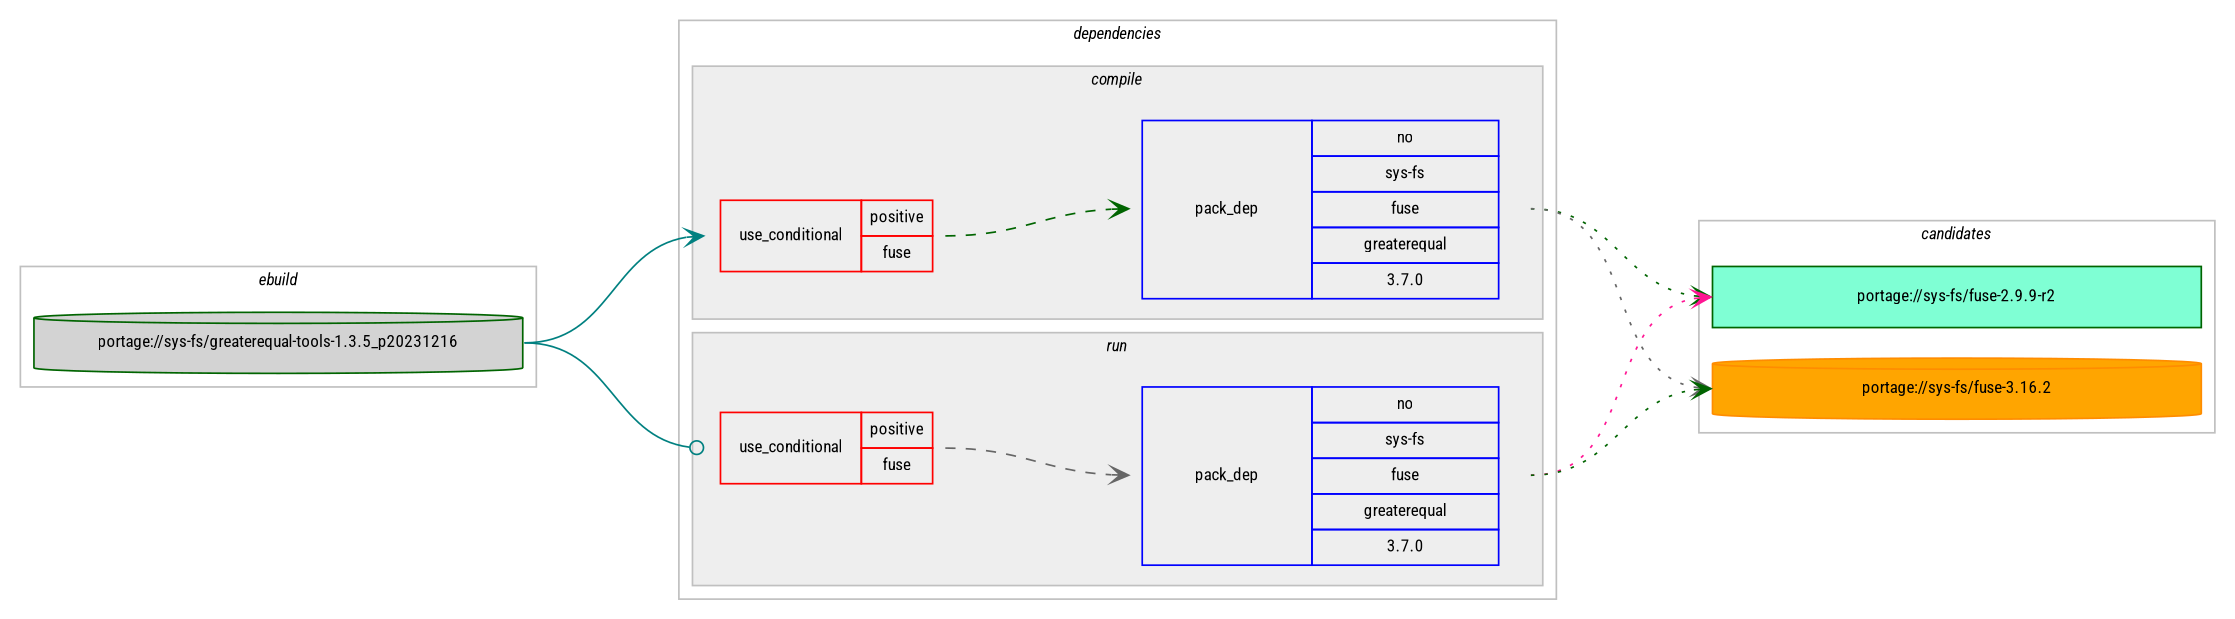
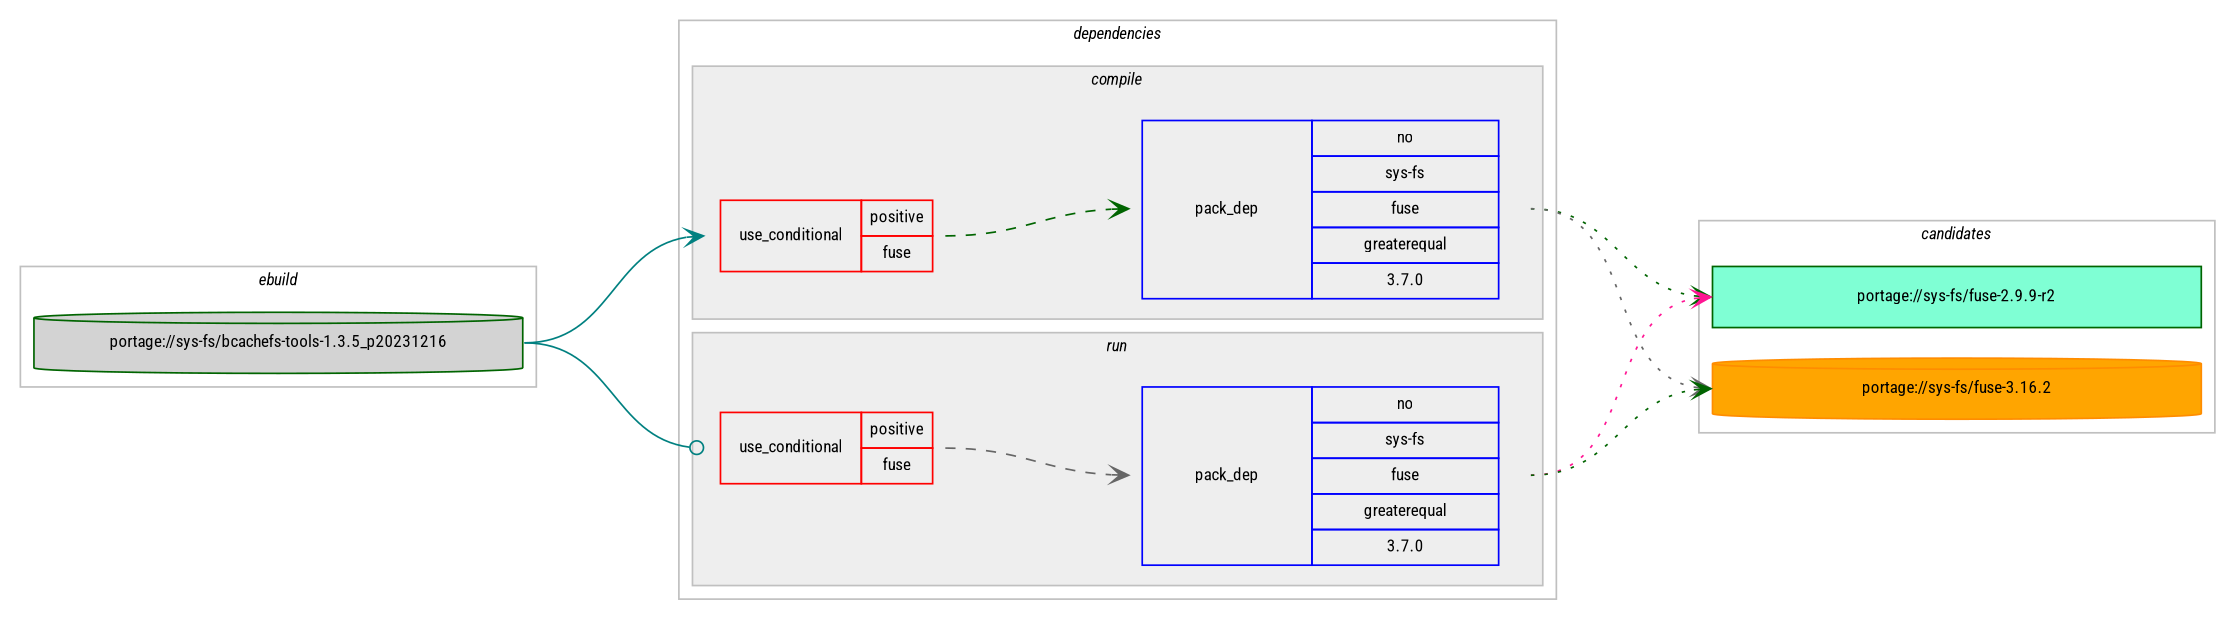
  digraph {
    compound=true
    concentrate=true
    fontname="Roboto Condensed"
    fontsize=10
    newrank=true
    rankdir=LR
    ranksep=1.5
    node [color=darkgreen fontname="Roboto Condensed" fontsize=10 shape=none]
    edge [arrowhead=vee headport=w style=dotted tailport=e weight=20 color=darkgreen fontname="Roboto Condensed"]
-   n1 [label="portage://sys-fs/greaterequal-tools-1.3.5_p20231216" width=4 style=filled fillcolor=lightgrey shape=cylinder]
+   n1 [label="portage://sys-fs/bcachefs-tools-1.3.5_p20231216" width=4 style=filled fillcolor=lightgrey shape=cylinder]
    n2 [color=blue label=<<TABLE BORDER="0" CELLBORDER="1" CELLSPACING="0" CELLPADDING="4" WIDTH="220"><TR><TD ROWSPAN="6" CELLPADDING="30">pack_dep</TD></TR><TR><TD WIDTH="110">no</TD></TR><TR><TD>sys-fs</TD></TR><TR><TD>fuse</TD></TR><TR><TD>greaterequal</TD></TR><TR><TD>3.7.0</TD></TR></TABLE>>]
    n3 [color=red label=<<TABLE BORDER="0" CELLBORDER="1" CELLSPACING="0" CELLPADDING="4"><TR><TD ROWSPAN="3" CELLPADDING="10">use_conditional</TD></TR><TR><TD>positive</TD></TR><TR><TD>fuse</TD></TR></TABLE>>]
    n4 [color=blue label=<<TABLE BORDER="0" CELLBORDER="1" CELLSPACING="0" CELLPADDING="4" WIDTH="220"><TR><TD ROWSPAN="6" CELLPADDING="30">pack_dep</TD></TR><TR><TD WIDTH="110">no</TD></TR><TR><TD>sys-fs</TD></TR><TR><TD>fuse</TD></TR><TR><TD>greaterequal</TD></TR><TR><TD>3.7.0</TD></TR></TABLE>>]
    n5 [color=red label=<<TABLE BORDER="0" CELLBORDER="1" CELLSPACING="0" CELLPADDING="4"><TR><TD ROWSPAN="3" CELLPADDING="10">use_conditional</TD></TR><TR><TD>positive</TD></TR><TR><TD>fuse</TD></TR></TABLE>>]
    n6 [label="portage://sys-fs/fuse-2.9.9-r2" width=4 style=filled fillcolor=aquamarine shape=box]
    n7 [color=darkorange label="portage://sys-fs/fuse-3.16.2" width=4 style=filled fillcolor=orange shape=cylinder]
    subgraph cluster_1 {
      color=gray
      label=<<i>ebuild</i>>
      rank=same
      n1
    }
    subgraph cluster_2 {
      color=gray
      label=<<i>dependencies</i>>
      subgraph cluster_3 {
        color=gray
        fillcolor="#eeeeee"
        label=<<i>compile</i>>
        style=filled
        subgraph sub_4 {
          color=gray
          fillcolor="#eeeeee"
          label=<<i>compile</i>>
          style=filled
          n3
          subgraph sub_5 {
            color=gray
            fillcolor="#eeeeee"
            label=<<i>compile</i>>
            style=filled
            n2
          }
        }
      }
      subgraph cluster_6 {
        color=gray
        fillcolor="#eeeeee"
        label=<<i>compile and run</i>>
        style=filled
      }
      subgraph cluster_7 {
        color=gray
        fillcolor="#eeeeee"
        label=<<i>run</i>>
        style=filled
        subgraph sub_8 {
          color=gray
          fillcolor="#eeeeee"
          label=<<i>run</i>>
          style=filled
          n5
          subgraph sub_9 {
            color=gray
            fillcolor="#eeeeee"
            label=<<i>run</i>>
            style=filled
            n4
          }
        }
      }
    }
    subgraph cluster_10 {
      color=gray
      label=<<i>candidates</i>>
      rank=same
      subgraph sub_11 {
        color=black
        label=<<i>candidates</i>>
        nodesep=1
        rank=same
        n6
        n7
      }
      subgraph sub_12 {
        color=black
        label=<<i>candidates</i>>
        nodesep=1
        rank=same
        n6
        n7
      }
    }
    n1 -> n3 [style=solid color=teal]
    n1 -> n5 [arrowhead=odot style=solid color=teal]
    n2 -> n6 [weight=100]
    n2 -> n7 [weight=100 color=gray40]
    n3 -> n2 [style=dashed]
    n4 -> n6 [weight=100 color=deeppink]
    n4 -> n7 [weight=100]
    n5 -> n4 [style=dashed color=gray40]
  }
